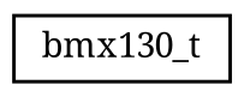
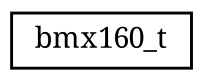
  digraph {
    rankdir=LR
    fontname="Noto Serif"
-   n1 [color=black fillcolor=white fontname="Noto Serif" fontsize=10 height=0.2 label=bmx130_t shape=record style=filled width=0.4]
+   n1 [color=black fillcolor=white fontname="Noto Serif" fontsize=10 height=0.2 label=bmx160_t shape=record style=filled width=0.4]
  }
